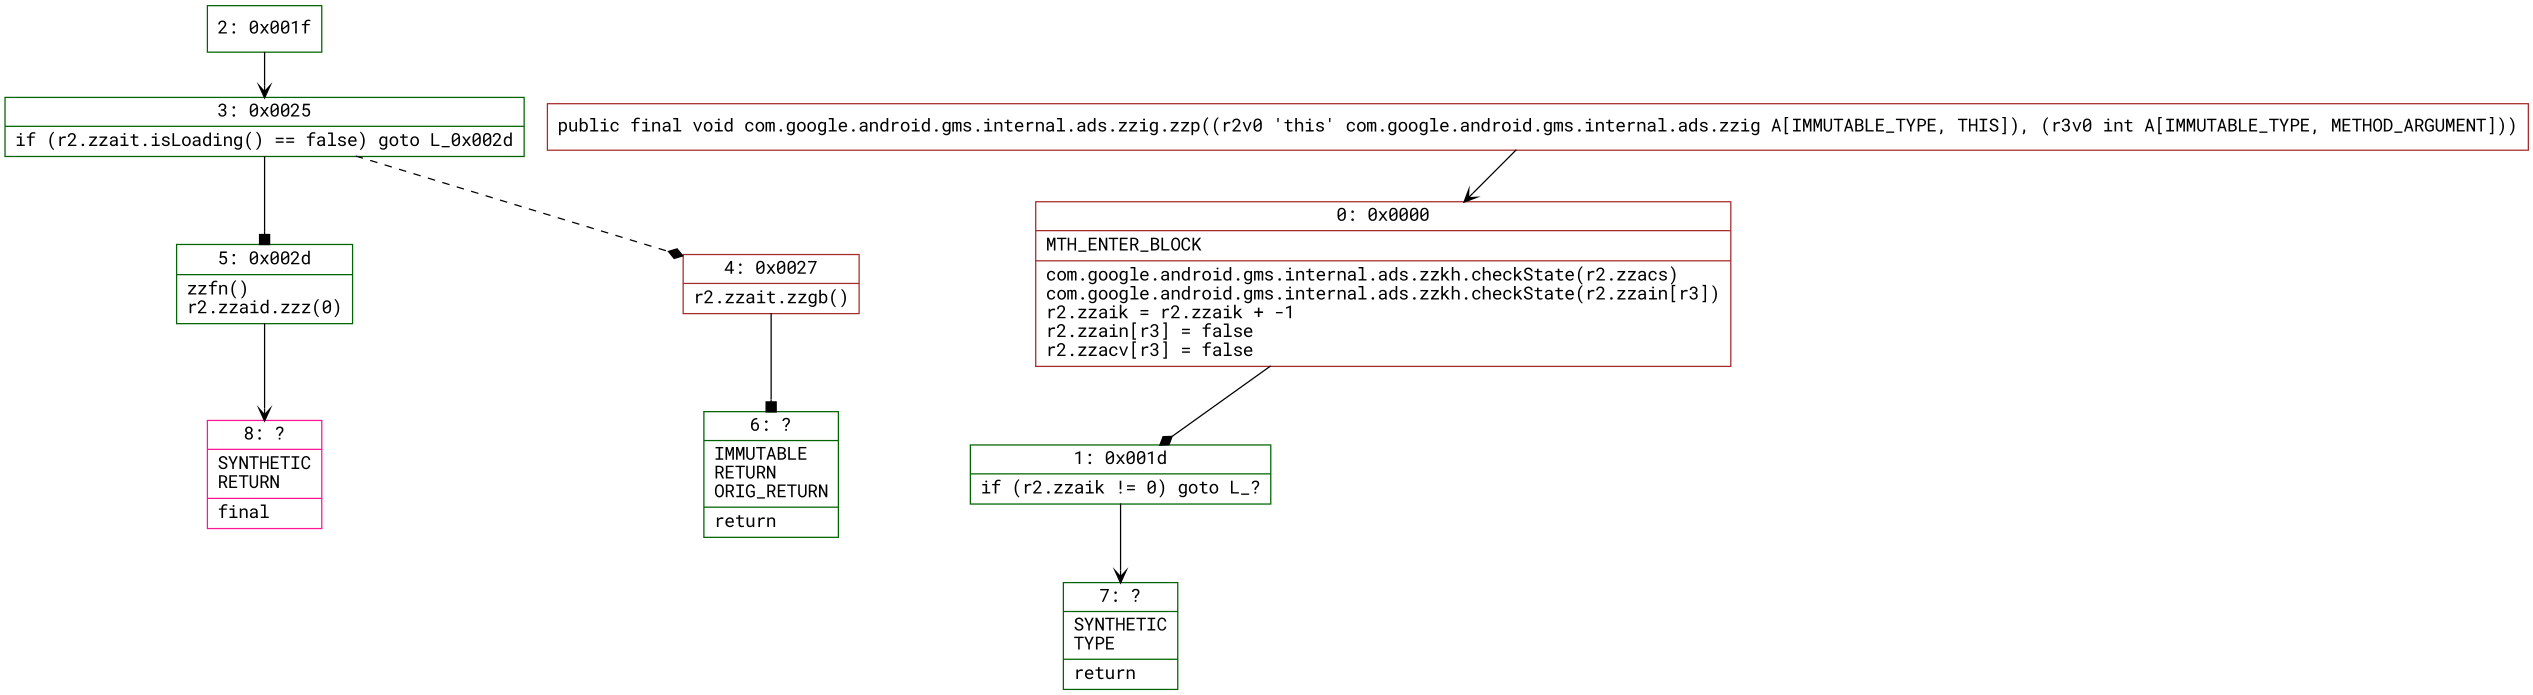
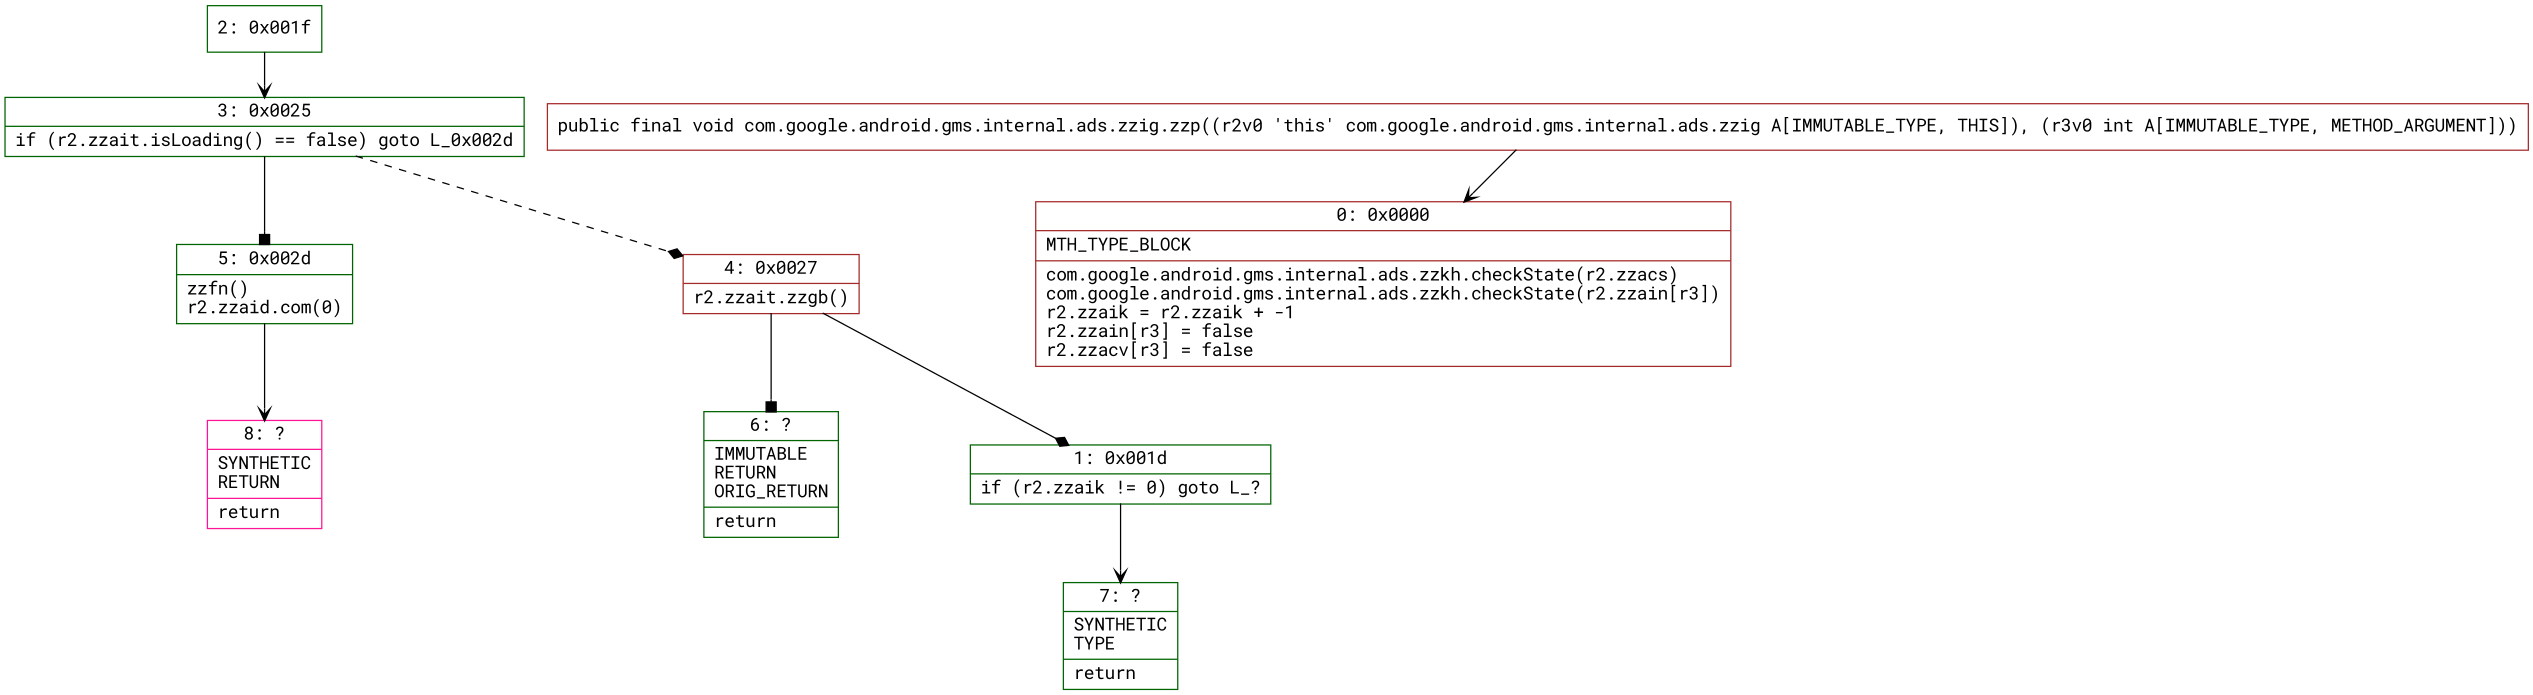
  digraph {
    fontname="Roboto Mono"
    node [color=darkgreen fontname="Roboto Mono" shape=record]
    edge [arrowhead=vee fontname="Roboto Mono"]
-   n1 [color=brown label="{0\:\ 0x0000|MTH_ENTER_BLOCK\l|com.google.android.gms.internal.ads.zzkh.checkState(r2.zzacs)\lcom.google.android.gms.internal.ads.zzkh.checkState(r2.zzain[r3])\lr2.zzaik = r2.zzaik + \-1\lr2.zzain[r3] = false\lr2.zzacv[r3] = false\l}"]
+   n1 [color=brown label="{0\:\ 0x0000|MTH_TYPE_BLOCK\l|com.google.android.gms.internal.ads.zzkh.checkState(r2.zzacs)\lcom.google.android.gms.internal.ads.zzkh.checkState(r2.zzain[r3])\lr2.zzaik = r2.zzaik + \-1\lr2.zzain[r3] = false\lr2.zzacv[r3] = false\l}"]
    n2 [label="{1\:\ 0x001d|if (r2.zzaik != 0) goto L_?\l}"]
    n3 [label="{7\:\ ?|SYNTHETIC\lTYPE\l|return\l}"]
    n4 [label="{2\:\ 0x001f}"]
    n5 [label="{3\:\ 0x0025|if (r2.zzait.isLoading() == false) goto L_0x002d\l}"]
    n6 [color=brown label="{4\:\ 0x0027|r2.zzait.zzgb()\l}"]
-   n7 [label="{5\:\ 0x002d|zzfn()\lr2.zzaid.zzz(0)\l}"]
+   n7 [label="{5\:\ 0x002d|zzfn()\lr2.zzaid.com(0)\l}"]
    n8 [label="{6\:\ ?|IMMUTABLE\lRETURN\lORIG_RETURN\l|return\l}"]
-   n9 [color=deeppink label="{8\:\ ?|SYNTHETIC\lRETURN\l|final\l}"]
+   n9 [color=deeppink label="{8\:\ ?|SYNTHETIC\lRETURN\l|return\l}"]
    n10 [color=brown label="{public final void com.google.android.gms.internal.ads.zzig.zzp((r2v0 'this' com.google.android.gms.internal.ads.zzig A[IMMUTABLE_TYPE, THIS]), (r3v0 int A[IMMUTABLE_TYPE, METHOD_ARGUMENT])) }"]
-   n1 -> n2 [arrowhead=diamond]
+   n6 -> n2 [arrowhead=diamond]
    n2 -> n3
    n4 -> n5
    n5 -> n6 [arrowhead=diamond style=dashed]
    n5 -> n7 [arrowhead=box]
    n6 -> n8 [arrowhead=box]
    n7 -> n9
    n10 -> n1
  }
